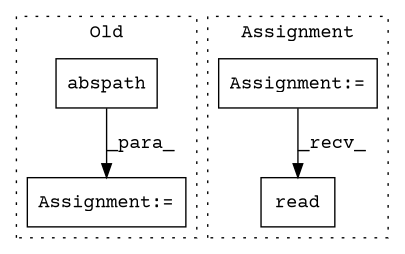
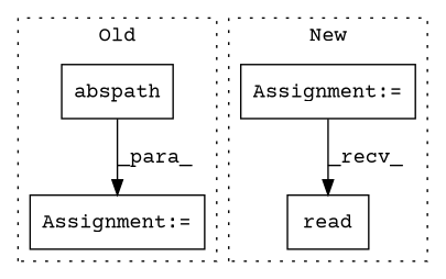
  digraph {
    fontname="Courier Prime"
    node [a=32 shape=box fontname="Courier Prime"]
    edge [fontname="Courier Prime"]
    n1 [l="8,1" label=abspath s="196,226"]
    n2 [a=7 l=1 label="Assignment:=" s=190]
    n3 [l=6 label=read s=482]
    n4 [a=7 l=12 label="Assignment:=" s=441]
    subgraph cluster_1 {
      label=Old
      style=dotted
      n1
      n2
    }
    subgraph cluster_2 {
-     label=Assignment
+     label=New
      style=dotted
      n3
      n4
    }
    n1 -> n2 [label=_para_]
    n4 -> n3 [label=_recv_]
  }
